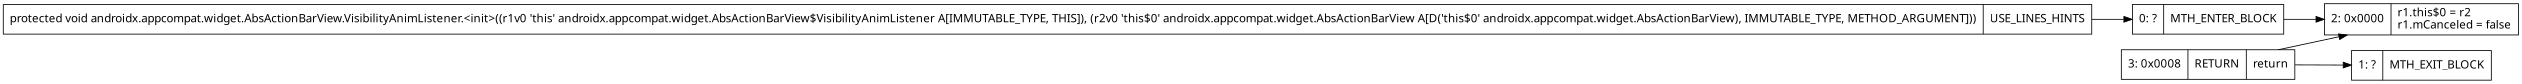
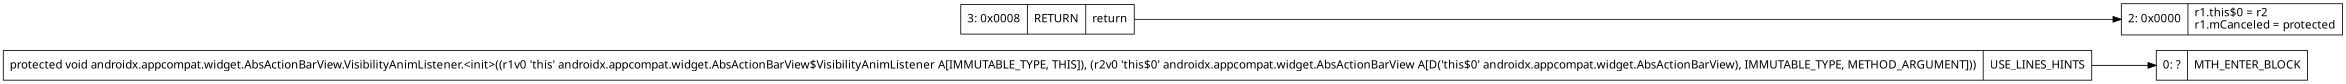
  digraph {
    fontname="Noto Sans"
    rankdir=LR
    node [fontname="Noto Sans" shape=record]
    edge [fontname="Noto Sans"]
    n1 [label="{0\:\ ?|MTH_ENTER_BLOCK\l}"]
-   n2 [label="{2\:\ 0x0000|r1.this$0 = r2\lr1.mCanceled = false\l}"]
+   n2 [label="{2\:\ 0x0000|r1.this$0 = r2\lr1.mCanceled = protected\l}"]
    n3 [label="{3\:\ 0x0008|RETURN\l|return\l}"]
-   n4 [label="{1\:\ ?|MTH_EXIT_BLOCK\l}"]
    n5 [label="{protected void androidx.appcompat.widget.AbsActionBarView.VisibilityAnimListener.\<init\>((r1v0 'this' androidx.appcompat.widget.AbsActionBarView$VisibilityAnimListener A[IMMUTABLE_TYPE, THIS]), (r2v0 'this$0' androidx.appcompat.widget.AbsActionBarView A[D('this$0' androidx.appcompat.widget.AbsActionBarView), IMMUTABLE_TYPE, METHOD_ARGUMENT]))  | USE_LINES_HINTS\l}"]
-   n1 -> n2
    n3 -> n2
-   n3 -> n4
    n5 -> n1
  }
